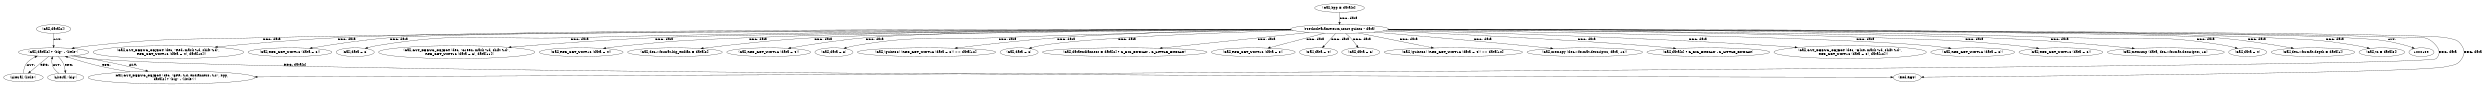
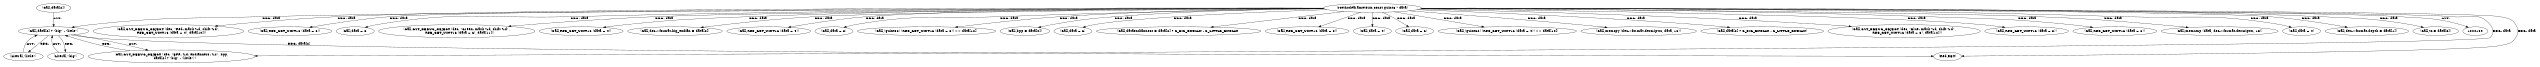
  digraph {
    n1 [label="(Call,data[2] ? \"big\" : \"little\")"]
    n2 [label="(Call,GST_DEBUG_OBJECT (dec, \"BPP: %d. endianness: %s\", bpp,\n      data[2] ? \"big\" : \"little\"))"]
    n3 [label="(Literal,\"little\")"]
    n4 [label="(Red,RET)"]
    n5 [label="(Literal,\"big\")"]
    n6 [label="(MethodParameterIn,const guint8 * data)"]
    n7 [label="(Call,GST_DEBUG_OBJECT (dec, \"Red: mask %d, shift %d\",\n      RFB_GET_UINT16 (data + 4), data[10]))"]
    n8 [label="(Call,RFB_GET_UINT16 (data + 6))"]
    n9 [label="(Call,data + 8)"]
    n10 [label="(Call,GST_DEBUG_OBJECT (dec, \"Green: mask %d, shift %d\",\n      RFB_GET_UINT16 (data + 6), data[11]))"]
    n11 [label="(Call,RFB_GET_UINT16 (data + 4))"]
    n12 [label="(Call,dec->format.big_endian = data[2])"]
    n13 [label="(Call,RFB_GET_UINT16 (data + 4))"]
    n14 [label="(Call,data + 8)"]
    n15 [label="(Call,(guint32) (RFB_GET_UINT16 (data + 8)) << data[12])"]
    n16 [label="(Call,bpp = data[0])"]
    n17 [label="(Call,data + 6)"]
    n18 [label="(Call,dataendianness = data[2] ? G_BIG_ENDIAN : G_LITTLE_ENDIAN)"]
    n19 [label="(Call,RFB_GET_UINT16 (data + 8))"]
    n20 [label="(Call,data + 4)"]
    n21 [label="(Call,data + 6)"]
    n22 [label="(Call,(guint32) (RFB_GET_UINT16 (data + 4)) << data[10])"]
    n23 [label="(Call,memcpy (dec->format.descriptor, data, 16))"]
    n24 [label="(Call,data[2] ? G_BIG_ENDIAN : G_LITTLE_ENDIAN)"]
    n25 [label="(Call,GST_DEBUG_OBJECT (dec, \"Blue: mask %d, shift %d\",\n      RFB_GET_UINT16 (data + 8), data[12]))"]
    n26 [label="(Call,RFB_GET_UINT16 (data + 8))"]
    n27 [label="(Call,RFB_GET_UINT16 (data + 6))"]
    n28 [label="(Call,memcmp (data, dec->format.descriptor, 13))"]
    n29 [label="(Call,data + 4)"]
    n30 [label="(Call,dec->format.depth = data[1])"]
    n31 [label="(Call,tc = data[3])"]
    1000109
    n33 [label="(Call,data[2])"]
    n1 -> n2 [label="AST: "]
    n1 -> n3 [label="CFG: "]
    n1 -> n4 [label="DDG: data[2]"]
    n1 -> n5 [label="CFG: "]
    n2 -> n1 [label="CFG: "]
    n3 -> n1 [label="AST: "]
    n5 -> n1 [label="AST: "]
    n6 -> n1 [label="DDG: data"]
    n6 -> n2 [label="DDG: data"]
    n6 -> n4 [label="DDG: data"]
    n6 -> n7 [label="DDG: data"]
    n6 -> n8 [label="DDG: data"]
    n6 -> n9 [label="DDG: data"]
    n6 -> n10 [label="DDG: data"]
    n6 -> n11 [label="DDG: data"]
    n6 -> n12 [label="DDG: data"]
    n6 -> n13 [label="DDG: data"]
    n6 -> n14 [label="DDG: data"]
    n6 -> n15 [label="DDG: data"]
-   n16 -> n6 [label="DDG: data"]
+   n6 -> n16 [label="DDG: data"]
    n6 -> n17 [label="DDG: data"]
    n6 -> n18 [label="DDG: data"]
    n6 -> n19 [label="DDG: data"]
    n6 -> n20 [label="DDG: data"]
    n6 -> n21 [label="DDG: data"]
    n6 -> n22 [label="DDG: data"]
    n6 -> n23 [label="DDG: data"]
    n6 -> n24 [label="DDG: data"]
    n6 -> n25 [label="DDG: data"]
    n6 -> n26 [label="DDG: data"]
    n6 -> n27 [label="DDG: data"]
    n6 -> n28 [label="DDG: data"]
    n6 -> n29 [label="DDG: data"]
    n6 -> n30 [label="DDG: data"]
    n6 -> n31 [label="DDG: data"]
    n6 -> 1000109 [label="AST: "]
    n33 -> n1 [label="AST: "]
  }
